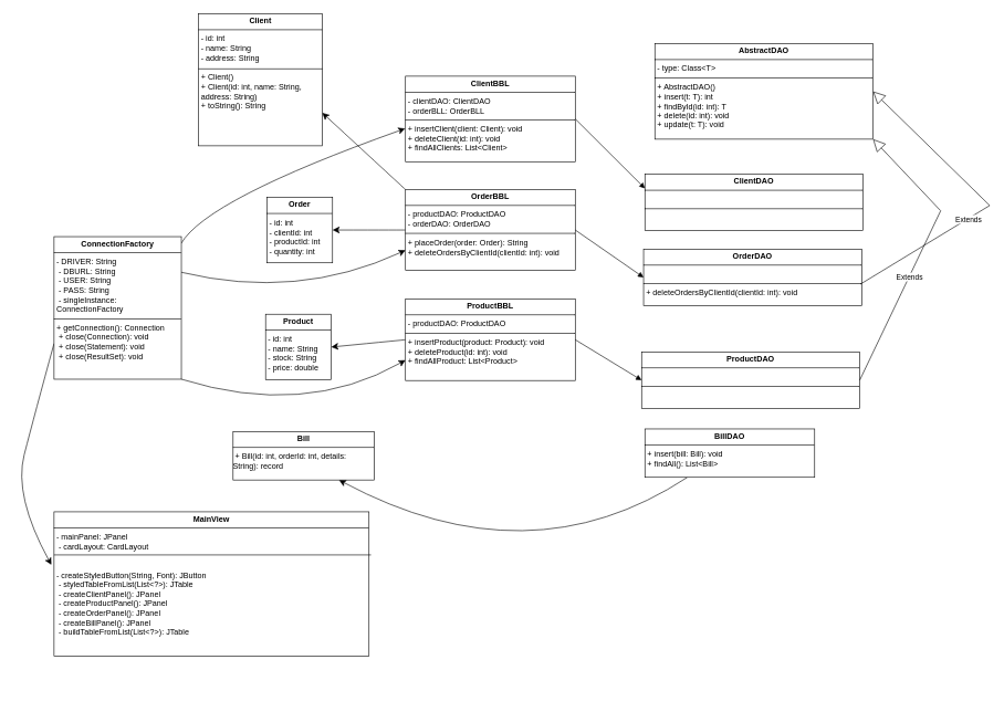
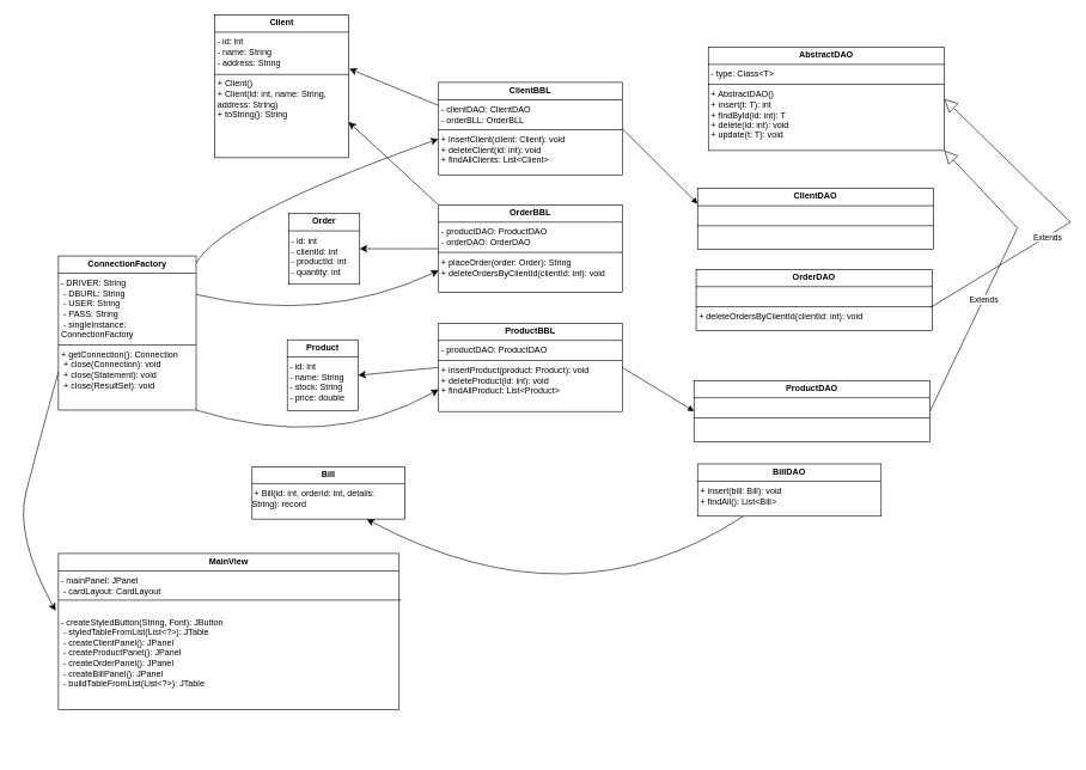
  <mxCell id="0" />
  <mxCell id="1" parent="0" />
  <mxCell id="2" value="&lt;p style=&quot;margin:0px;margin-top:4px;text-align:center;&quot;&gt;&lt;b&gt;Client&lt;/b&gt;&lt;/p&gt;&lt;hr size=&quot;1&quot; style=&quot;border-style:solid;&quot;&gt;&lt;p style=&quot;margin:0px;margin-left:4px;&quot;&gt;- id: int&lt;br&gt;&lt;/p&gt;&lt;p style=&quot;margin:0px;margin-left:4px;&quot;&gt;- name: String&lt;/p&gt;&lt;p style=&quot;margin:0px;margin-left:4px;&quot;&gt;- address: String&lt;/p&gt;&lt;p style=&quot;margin:0px;margin-left:4px;&quot;&gt;&lt;br&gt;&lt;/p&gt;&lt;p style=&quot;margin:0px;margin-left:4px;&quot;&gt;+ Client()&lt;/p&gt;&lt;p style=&quot;margin:0px;margin-left:4px;&quot;&gt;+ Client(id: int, name: String, address: String)&lt;/p&gt;&lt;p style=&quot;margin:0px;margin-left:4px;&quot;&gt;+ toString(): String&lt;/p&gt;" style="verticalAlign=top;align=left;overflow=fill;html=1;whiteSpace=wrap;" parent="1" vertex="1"><mxGeometry x="298.5" y="20" width="187" height="199" as="geometry" /></mxCell>
  <mxCell id="3" value="&lt;p style=&quot;margin:0px;margin-top:4px;text-align:center;&quot;&gt;&lt;b&gt;ClientBBL&lt;/b&gt;&lt;/p&gt;&lt;hr size=&quot;1&quot; style=&quot;border-style:solid;&quot;&gt;&lt;p style=&quot;margin:0px;margin-left:4px;&quot;&gt;- clientDAO: ClientDAO&lt;br&gt;&lt;/p&gt;&lt;p style=&quot;margin:0px;margin-left:4px;&quot;&gt;- orderBLL: OrderBLL&lt;/p&gt;&lt;hr size=&quot;1&quot; style=&quot;border-style:solid;&quot;&gt;&lt;p style=&quot;margin:0px;margin-left:4px;&quot;&gt;+ insertClient(client: Client): void&lt;/p&gt;&lt;p style=&quot;margin:0px;margin-left:4px;&quot;&gt;&lt;span style=&quot;background-color: transparent; color: light-dark(rgb(0, 0, 0), rgb(255, 255, 255));&quot;&gt;+ deleteClient(id: int): void&lt;/span&gt;&lt;/p&gt;&lt;p style=&quot;margin:0px;margin-left:4px;&quot;&gt;+ findAllClients: List&amp;lt;Client&amp;gt;&lt;/p&gt;&lt;p style=&quot;margin:0px;margin-left:4px;&quot;&gt;&lt;br&gt;&lt;/p&gt;&lt;p style=&quot;margin:0px;margin-left:4px;&quot;&gt;&lt;br&gt;&lt;/p&gt;" style="verticalAlign=top;align=left;overflow=fill;html=1;whiteSpace=wrap;" parent="1" vertex="1"><mxGeometry x="611" y="114" width="256" height="129" as="geometry" /></mxCell>
  <mxCell id="4" style="edgeStyle=none;curved=1;rounded=0;orthogonalLoop=1;jettySize=auto;html=1;exitX=0.75;exitY=0;exitDx=0;exitDy=0;fontSize=12;startSize=8;endSize=8;" parent="1" edge="1"><mxGeometry relative="1" as="geometry"><mxPoint x="755.25" y="1051" as="sourcePoint" /><mxPoint x="755.25" y="1051" as="targetPoint" /></mxGeometry></mxCell>
  <mxCell id="5" style="edgeStyle=none;curved=1;rounded=0;orthogonalLoop=1;jettySize=auto;html=1;exitX=0.5;exitY=1;exitDx=0;exitDy=0;fontSize=12;startSize=8;endSize=8;" parent="1" edge="1"><mxGeometry relative="1" as="geometry"><mxPoint x="855.5" y="1006" as="sourcePoint" /><mxPoint x="855.5" y="1006" as="targetPoint" /></mxGeometry></mxCell>
  <mxCell id="6" style="edgeStyle=none;curved=1;rounded=0;orthogonalLoop=1;jettySize=auto;html=1;exitX=0;exitY=0.75;exitDx=0;exitDy=0;fontSize=12;startSize=8;endSize=8;" parent="1" source="10" edge="1"><mxGeometry relative="1" as="geometry"><mxPoint x="77" y="851" as="targetPoint" /><Array as="points"><mxPoint x="52" y="623" /><mxPoint x="20" y="747" /></Array></mxGeometry></mxCell>
  <mxCell id="7" style="edgeStyle=none;curved=1;rounded=0;orthogonalLoop=1;jettySize=auto;html=1;exitX=1;exitY=0;exitDx=0;exitDy=0;entryX=0;entryY=0.5;entryDx=0;entryDy=0;fontSize=12;startSize=8;endSize=8;" parent="1" edge="1"><mxGeometry relative="1" as="geometry"><mxPoint x="272.5" y="366.5" as="sourcePoint" /><mxPoint x="610.5" y="193" as="targetPoint" /><Array as="points"><mxPoint x="311.5" y="299.5" /></Array></mxGeometry></mxCell>
  <mxCell id="8" style="edgeStyle=none;curved=1;rounded=0;orthogonalLoop=1;jettySize=auto;html=1;exitX=1;exitY=1;exitDx=0;exitDy=0;entryX=0;entryY=0.75;entryDx=0;entryDy=0;fontSize=12;startSize=8;endSize=8;" parent="1" target="13" edge="1" source="10"><mxGeometry relative="1" as="geometry"><mxPoint x="270" y="583" as="sourcePoint" /><mxPoint x="608" y="591.25" as="targetPoint" /><Array as="points"><mxPoint x="458" y="629" /></Array></mxGeometry></mxCell>
  <mxCell id="9" style="edgeStyle=none;curved=1;rounded=0;orthogonalLoop=1;jettySize=auto;html=1;exitX=1;exitY=0.25;exitDx=0;exitDy=0;entryX=0;entryY=0.75;entryDx=0;entryDy=0;fontSize=12;startSize=8;endSize=8;" parent="1" source="10" target="16" edge="1"><mxGeometry relative="1" as="geometry"><Array as="points"><mxPoint x="448" y="452" /></Array></mxGeometry></mxCell>
  <mxCell id="10" value="&lt;p style=&quot;margin:0px;margin-top:4px;text-align:center;&quot;&gt;&lt;b&gt;ConnectionFactory&lt;/b&gt;&lt;/p&gt;&lt;hr size=&quot;1&quot; style=&quot;border-style:solid;&quot;&gt;&lt;p style=&quot;margin:0px;margin-left:4px;&quot;&gt;- DRIVER: String&amp;nbsp; &amp;nbsp; &amp;nbsp; &amp;nbsp; &amp;nbsp; &amp;nbsp; &amp;nbsp; &amp;nbsp; &amp;nbsp; &amp;nbsp;&amp;nbsp;&lt;/p&gt;&lt;p style=&quot;margin:0px;margin-left:4px;&quot;&gt;&amp;nbsp;- DBURL: String&amp;nbsp; &amp;nbsp; &amp;nbsp; &amp;nbsp; &amp;nbsp; &amp;nbsp; &amp;nbsp; &amp;nbsp; &amp;nbsp; &amp;nbsp; &amp;nbsp;&lt;/p&gt;&lt;p style=&quot;margin:0px;margin-left:4px;&quot;&gt;&amp;nbsp;- USER: String&amp;nbsp; &amp;nbsp; &amp;nbsp; &amp;nbsp; &amp;nbsp; &amp;nbsp; &amp;nbsp; &amp;nbsp; &amp;nbsp; &amp;nbsp; &amp;nbsp;&amp;nbsp;&lt;/p&gt;&lt;p style=&quot;margin:0px;margin-left:4px;&quot;&gt;&amp;nbsp;- PASS: String&amp;nbsp; &amp;nbsp; &amp;nbsp; &amp;nbsp; &amp;nbsp; &amp;nbsp; &amp;nbsp; &amp;nbsp; &amp;nbsp; &amp;nbsp; &amp;nbsp;&amp;nbsp;&lt;/p&gt;&lt;p style=&quot;margin:0px;margin-left:4px;&quot;&gt;&lt;span style=&quot;background-color: transparent;&quot;&gt;&amp;nbsp;- singleInstance: ConnectionFactory&lt;/span&gt;&lt;/p&gt;&lt;hr size=&quot;1&quot; style=&quot;border-style:solid;&quot;&gt;&lt;p style=&quot;margin:0px;margin-left:4px;&quot;&gt;+ getConnection(): Connection&amp;nbsp; &amp;nbsp; &amp;nbsp; &amp;nbsp;&lt;/p&gt;&lt;p style=&quot;margin:0px;margin-left:4px;&quot;&gt;&amp;nbsp;+ close(Connection): void&amp;nbsp; &amp;nbsp; &amp;nbsp; &amp;nbsp; &amp;nbsp; &amp;nbsp;&lt;/p&gt;&lt;p style=&quot;margin:0px;margin-left:4px;&quot;&gt;&amp;nbsp;+ close(Statement): void&amp;nbsp; &amp;nbsp; &amp;nbsp; &amp;nbsp; &amp;nbsp; &amp;nbsp;&amp;nbsp;&lt;/p&gt;&lt;p style=&quot;margin:0px;margin-left:4px;&quot;&gt;&amp;nbsp;+ close(ResultSet): void&lt;/p&gt;" style="verticalAlign=top;align=left;overflow=fill;html=1;whiteSpace=wrap;" parent="1" vertex="1"><mxGeometry x="81" y="356" width="192" height="215" as="geometry" /></mxCell>
  <mxCell id="11" value="&lt;p style=&quot;margin:0px;margin-top:4px;text-align:center;&quot;&gt;&lt;b&gt;MainView&lt;/b&gt;&lt;/p&gt;&lt;hr size=&quot;1&quot; style=&quot;border-style:solid;&quot;&gt;&lt;p style=&quot;margin:0px;margin-left:4px;&quot;&gt;- mainPanel: JPanel&amp;nbsp; &amp;nbsp; &amp;nbsp; &amp;nbsp; &amp;nbsp; &amp;nbsp;&amp;nbsp;&lt;/p&gt;&lt;p style=&quot;margin:0px;margin-left:4px;&quot;&gt;&amp;nbsp;- cardLayout: CardLayout&amp;nbsp;&amp;nbsp;&lt;/p&gt;&lt;p style=&quot;margin:0px;margin-left:4px;&quot;&gt;&lt;br&gt;&lt;/p&gt;&lt;p style=&quot;margin:0px;margin-left:4px;&quot;&gt;&lt;br&gt;&lt;/p&gt;&lt;p style=&quot;margin:0px;margin-left:4px;&quot;&gt;- createStyledButton(String, Font): JButton&amp;nbsp; &amp;nbsp; &amp;nbsp;&amp;nbsp;&lt;/p&gt;&lt;p style=&quot;margin:0px;margin-left:4px;&quot;&gt;&amp;nbsp;- styledTableFromList(List&amp;lt;?&amp;gt;): JTable&amp;nbsp; &amp;nbsp; &amp;nbsp; &amp;nbsp; &amp;nbsp; &amp;nbsp;&amp;nbsp;&lt;/p&gt;&lt;p style=&quot;margin:0px;margin-left:4px;&quot;&gt;&amp;nbsp;- createClientPanel(): JPanel&amp;nbsp; &amp;nbsp; &amp;nbsp; &amp;nbsp; &amp;nbsp; &amp;nbsp; &amp;nbsp; &amp;nbsp; &amp;nbsp; &amp;nbsp; &amp;nbsp;&lt;/p&gt;&lt;p style=&quot;margin:0px;margin-left:4px;&quot;&gt;&amp;nbsp;- createProductPanel(): JPanel&amp;nbsp; &amp;nbsp; &amp;nbsp; &amp;nbsp; &amp;nbsp; &amp;nbsp; &amp;nbsp; &amp;nbsp; &amp;nbsp; &amp;nbsp;&amp;nbsp;&lt;/p&gt;&lt;p style=&quot;margin:0px;margin-left:4px;&quot;&gt;&amp;nbsp;- createOrderPanel(): JPanel&amp;nbsp; &amp;nbsp; &amp;nbsp; &amp;nbsp; &amp;nbsp; &amp;nbsp; &amp;nbsp; &amp;nbsp; &amp;nbsp; &amp;nbsp; &amp;nbsp;&amp;nbsp;&lt;/p&gt;&lt;p style=&quot;margin:0px;margin-left:4px;&quot;&gt;&amp;nbsp;- createBillPanel(): JPanel&amp;nbsp; &amp;nbsp; &amp;nbsp; &amp;nbsp; &amp;nbsp; &amp;nbsp; &amp;nbsp; &amp;nbsp; &amp;nbsp; &amp;nbsp; &amp;nbsp; &amp;nbsp;&lt;/p&gt;&lt;p style=&quot;margin:0px;margin-left:4px;&quot;&gt;&amp;nbsp;- buildTableFromList(List&amp;lt;?&amp;gt;): JTable&amp;nbsp; &amp;nbsp;&lt;/p&gt;" style="verticalAlign=top;align=left;overflow=fill;html=1;whiteSpace=wrap;" parent="1" vertex="1"><mxGeometry x="81" y="771" width="475" height="218" as="geometry" /></mxCell>
  <mxCell id="12" style="edgeStyle=none;curved=1;rounded=0;orthogonalLoop=1;jettySize=auto;html=1;exitX=0;exitY=0.5;exitDx=0;exitDy=0;entryX=1;entryY=0.5;entryDx=0;entryDy=0;fontSize=12;startSize=8;endSize=8;" parent="1" source="13" target="19" edge="1"><mxGeometry relative="1" as="geometry" /></mxCell>
  <mxCell id="13" value="&lt;p style=&quot;margin: 4px 0px 0px; text-align: center;&quot;&gt;&lt;b&gt;ProductBBL&lt;/b&gt;&lt;/p&gt;&lt;hr size=&quot;1&quot; style=&quot;border-style:solid;&quot;&gt;&lt;p style=&quot;margin:0px;margin-left:4px;&quot;&gt;- productDAO: ProductDAO&lt;/p&gt;&lt;hr size=&quot;1&quot; style=&quot;border-style:solid;&quot;&gt;&lt;p style=&quot;margin:0px;margin-left:4px;&quot;&gt;+ insert&lt;span style=&quot;background-color: transparent; color: light-dark(rgb(0, 0, 0), rgb(255, 255, 255));&quot;&gt;Produc&lt;/span&gt;&lt;span style=&quot;background-color: transparent; color: light-dark(rgb(0, 0, 0), rgb(255, 255, 255));&quot;&gt;t(p&lt;/span&gt;&lt;span style=&quot;background-color: transparent; color: light-dark(rgb(0, 0, 0), rgb(255, 255, 255));&quot;&gt;roduct&lt;/span&gt;&lt;span style=&quot;background-color: transparent; color: light-dark(rgb(0, 0, 0), rgb(255, 255, 255));&quot;&gt;:&amp;nbsp;&lt;/span&gt;&lt;span style=&quot;background-color: transparent; color: light-dark(rgb(0, 0, 0), rgb(255, 255, 255));&quot;&gt;Product&lt;/span&gt;&lt;span style=&quot;background-color: transparent; color: light-dark(rgb(0, 0, 0), rgb(255, 255, 255));&quot;&gt;): void&lt;/span&gt;&lt;/p&gt;&lt;p style=&quot;margin:0px;margin-left:4px;&quot;&gt;+ delete&lt;span style=&quot;background-color: transparent; color: light-dark(rgb(0, 0, 0), rgb(255, 255, 255));&quot;&gt;Product&lt;/span&gt;&lt;span style=&quot;background-color: transparent; color: light-dark(rgb(0, 0, 0), rgb(255, 255, 255));&quot;&gt;(id: int): void&lt;/span&gt;&lt;/p&gt;&lt;p style=&quot;margin:0px;margin-left:4px;&quot;&gt;+ findAll&lt;span style=&quot;background-color: transparent; color: light-dark(rgb(0, 0, 0), rgb(255, 255, 255));&quot;&gt;Product&lt;/span&gt;&lt;span style=&quot;background-color: transparent; color: light-dark(rgb(0, 0, 0), rgb(255, 255, 255));&quot;&gt;: List&amp;lt;&lt;/span&gt;&lt;span style=&quot;background-color: transparent; color: light-dark(rgb(0, 0, 0), rgb(255, 255, 255));&quot;&gt;Product&lt;/span&gt;&lt;span style=&quot;background-color: transparent; color: light-dark(rgb(0, 0, 0), rgb(255, 255, 255));&quot;&gt;&amp;gt;&lt;/span&gt;&lt;/p&gt;&lt;p style=&quot;margin:0px;margin-left:4px;&quot;&gt;&lt;br&gt;&lt;/p&gt;&lt;p style=&quot;margin:0px;margin-left:4px;&quot;&gt;&lt;br&gt;&lt;/p&gt;" style="verticalAlign=top;align=left;overflow=fill;html=1;whiteSpace=wrap;" parent="1" vertex="1"><mxGeometry x="611" y="450" width="256" height="123" as="geometry" /></mxCell>
  <mxCell id="14" style="edgeStyle=none;curved=1;rounded=0;orthogonalLoop=1;jettySize=auto;html=1;exitX=0;exitY=0.5;exitDx=0;exitDy=0;entryX=1;entryY=0.5;entryDx=0;entryDy=0;fontSize=12;startSize=8;endSize=8;" parent="1" source="16" target="20" edge="1"><mxGeometry relative="1" as="geometry" /></mxCell>
  <mxCell id="15" style="edgeStyle=none;curved=1;rounded=0;orthogonalLoop=1;jettySize=auto;html=1;exitX=0;exitY=0;exitDx=0;exitDy=0;entryX=1;entryY=0.75;entryDx=0;entryDy=0;fontSize=12;startSize=8;endSize=8;" parent="1" source="16" target="2" edge="1"><mxGeometry relative="1" as="geometry" /></mxCell>
  <mxCell id="16" value="&lt;p style=&quot;margin: 4px 0px 0px; text-align: center;&quot;&gt;&lt;b&gt;OrderBBL&lt;/b&gt;&lt;/p&gt;&lt;hr size=&quot;1&quot; style=&quot;border-style:solid;&quot;&gt;&lt;p style=&quot;margin:0px;margin-left:4px;&quot;&gt;- productDAO: ProductDAO&lt;/p&gt;&lt;p style=&quot;margin:0px;margin-left:4px;&quot;&gt;- orderDAO: OrderDAO&lt;/p&gt;&lt;hr size=&quot;1&quot; style=&quot;border-style:solid;&quot;&gt;&lt;p style=&quot;margin:0px;margin-left:4px;&quot;&gt;+ placeOrder(order: Order): String&lt;/p&gt;&lt;p style=&quot;margin:0px;margin-left:4px;&quot;&gt;+ deleteOrdersByClientId(clientId: int): void&lt;/p&gt;&lt;p style=&quot;margin:0px;margin-left:4px;&quot;&gt;&lt;br&gt;&lt;/p&gt;&lt;p style=&quot;margin:0px;margin-left:4px;&quot;&gt;&lt;br&gt;&lt;/p&gt;" style="verticalAlign=top;align=left;overflow=fill;html=1;whiteSpace=wrap;" parent="1" vertex="1"><mxGeometry x="611" y="285" width="256" height="122" as="geometry" /></mxCell>
  <mxCell id="17" style="edgeStyle=none;curved=1;rounded=0;orthogonalLoop=1;jettySize=auto;html=1;exitX=0.25;exitY=1;exitDx=0;exitDy=0;entryX=0.75;entryY=1;entryDx=0;entryDy=0;fontSize=12;startSize=8;endSize=8;" parent="1" source="18" target="21" edge="1"><mxGeometry relative="1" as="geometry"><Array as="points"><mxPoint x="797" y="876" /></Array></mxGeometry></mxCell>
  <mxCell id="18" value="&lt;p style=&quot;margin: 4px 0px 0px; text-align: center;&quot;&gt;&lt;b&gt;BillDAO&lt;/b&gt;&lt;/p&gt;&lt;hr size=&quot;1&quot; style=&quot;border-style:solid;&quot;&gt;&lt;p style=&quot;margin:0px;margin-left:4px;&quot;&gt;+ insert(bill: Bill): void&lt;/p&gt;&lt;p style=&quot;margin:0px;margin-left:4px;&quot;&gt;+ findAll(): List&amp;lt;Bill&amp;gt;&lt;/p&gt;&lt;p style=&quot;margin:0px;margin-left:4px;&quot;&gt;&lt;br&gt;&lt;/p&gt;" style="verticalAlign=top;align=left;overflow=fill;html=1;whiteSpace=wrap;" parent="1" vertex="1"><mxGeometry x="972" y="646" width="256" height="73" as="geometry" /></mxCell>
  <mxCell id="19" value="&lt;p style=&quot;margin:0px;margin-top:4px;text-align:center;&quot;&gt;&lt;b&gt;Product&lt;/b&gt;&lt;/p&gt;&lt;hr size=&quot;1&quot; style=&quot;border-style:solid;&quot;&gt;&lt;p style=&quot;margin:0px;margin-left:4px;&quot;&gt;- id: int&lt;br&gt;&lt;/p&gt;&lt;p style=&quot;margin:0px;margin-left:4px;&quot;&gt;- name: String&lt;/p&gt;&lt;p style=&quot;margin:0px;margin-left:4px;&quot;&gt;- stock: String&lt;/p&gt;&lt;p style=&quot;margin:0px;margin-left:4px;&quot;&gt;- price: double&lt;/p&gt;&lt;p style=&quot;margin:0px;margin-left:4px;&quot;&gt;&lt;br&gt;&lt;/p&gt;" style="verticalAlign=top;align=left;overflow=fill;html=1;whiteSpace=wrap;" parent="1" vertex="1"><mxGeometry x="400" y="473" width="99" height="99" as="geometry" /></mxCell>
  <mxCell id="20" value="&lt;p style=&quot;margin:0px;margin-top:4px;text-align:center;&quot;&gt;&lt;b&gt;Order&lt;/b&gt;&lt;/p&gt;&lt;hr size=&quot;1&quot; style=&quot;border-style:solid;&quot;&gt;&lt;p style=&quot;margin:0px;margin-left:4px;&quot;&gt;- id: int&lt;br&gt;&lt;/p&gt;&lt;p style=&quot;margin:0px;margin-left:4px;&quot;&gt;- clientId: int&lt;/p&gt;&lt;p style=&quot;margin:0px;margin-left:4px;&quot;&gt;- productId: int&lt;/p&gt;&lt;p style=&quot;margin:0px;margin-left:4px;&quot;&gt;- quantity: int&lt;/p&gt;&lt;p style=&quot;margin:0px;margin-left:4px;&quot;&gt;&lt;br&gt;&lt;/p&gt;" style="verticalAlign=top;align=left;overflow=fill;html=1;whiteSpace=wrap;" parent="1" vertex="1"><mxGeometry x="402" y="296.5" width="99" height="99" as="geometry" /></mxCell>
  <mxCell id="21" value="&lt;p style=&quot;margin:0px;margin-top:4px;text-align:center;&quot;&gt;&lt;b&gt;Bill&lt;/b&gt;&lt;/p&gt;&lt;hr size=&quot;1&quot; style=&quot;border-style:solid;&quot;&gt;&lt;div style=&quot;height:2px;&quot;&gt;&amp;nbsp;+ Bill(id: int, orderId: int, details: String): record&lt;/div&gt;" style="verticalAlign=top;align=left;overflow=fill;html=1;whiteSpace=wrap;" parent="1" vertex="1"><mxGeometry x="351" y="650" width="213" height="73" as="geometry" /></mxCell>
+ <mxCell id="22" style="edgeStyle=none;curved=1;rounded=0;orthogonalLoop=1;jettySize=auto;html=1;exitX=0;exitY=0.25;exitDx=0;exitDy=0;entryX=1.005;entryY=0.377;entryDx=0;entryDy=0;entryPerimeter=0;fontSize=12;startSize=8;endSize=8;" parent="1" source="3" target="2" edge="1"><mxGeometry relative="1" as="geometry" /></mxCell>
  <mxCell id="23" value="&lt;p style=&quot;margin:0px;margin-top:4px;text-align:center;&quot;&gt;&lt;b&gt;AbstractDAO&lt;/b&gt;&lt;/p&gt;&lt;hr size=&quot;1&quot; style=&quot;border-style:solid;&quot;&gt;&lt;p style=&quot;margin:0px;margin-left:4px;&quot;&gt;- type: Class&amp;lt;T&amp;gt;&lt;/p&gt;&lt;hr size=&quot;1&quot; style=&quot;border-style:solid;&quot;&gt;&lt;p style=&quot;margin:0px;margin-left:4px;&quot;&gt;+ AbstractDAO()&lt;/p&gt;&lt;p style=&quot;margin:0px;margin-left:4px;&quot;&gt;+ insert(t: T): int&lt;/p&gt;&lt;p style=&quot;margin:0px;margin-left:4px;&quot;&gt;+ findById(id: int): T&lt;/p&gt;&lt;p style=&quot;margin:0px;margin-left:4px;&quot;&gt;+ delete(id: int): void&lt;/p&gt;&lt;p style=&quot;margin:0px;margin-left:4px;&quot;&gt;+ update(t: T): void&lt;/p&gt;&lt;p style=&quot;margin:0px;margin-left:4px;&quot;&gt;&lt;br&gt;&lt;/p&gt;" style="verticalAlign=top;align=left;overflow=fill;html=1;whiteSpace=wrap;" vertex="1" parent="1"><mxGeometry x="987" y="65" width="329" height="144" as="geometry" /></mxCell>
  <mxCell id="24" value="&lt;p style=&quot;margin:0px;margin-top:4px;text-align:center;&quot;&gt;&lt;b&gt;ClientDAO&lt;/b&gt;&lt;/p&gt;&lt;hr size=&quot;1&quot; style=&quot;border-style:solid;&quot;&gt;&lt;p style=&quot;margin:0px;margin-left:4px;&quot;&gt;&lt;br&gt;&lt;/p&gt;&lt;hr size=&quot;1&quot; style=&quot;border-style:solid;&quot;&gt;&lt;p style=&quot;margin:0px;margin-left:4px;&quot;&gt;&lt;br&gt;&lt;/p&gt;" style="verticalAlign=top;align=left;overflow=fill;html=1;whiteSpace=wrap;" vertex="1" parent="1"><mxGeometry x="972" y="262" width="329" height="85" as="geometry" /></mxCell>
  <mxCell id="25" value="" style="html=1;verticalAlign=bottom;endArrow=block;curved=0;rounded=0;exitX=1;exitY=0.5;exitDx=0;exitDy=0;entryX=0;entryY=0.25;entryDx=0;entryDy=0;" edge="1" parent="1" source="3" target="24"><mxGeometry width="80" relative="1" as="geometry"><mxPoint x="828" y="296" as="sourcePoint" /><mxPoint x="908" y="296" as="targetPoint" /></mxGeometry></mxCell>
  <mxCell id="26" value="&lt;p style=&quot;margin:0px;margin-top:4px;text-align:center;&quot;&gt;&lt;b&gt;ProductDAO&lt;/b&gt;&lt;/p&gt;&lt;hr size=&quot;1&quot; style=&quot;border-style:solid;&quot;&gt;&lt;p style=&quot;margin:0px;margin-left:4px;&quot;&gt;&lt;br&gt;&lt;/p&gt;&lt;hr size=&quot;1&quot; style=&quot;border-style:solid;&quot;&gt;&lt;p style=&quot;margin:0px;margin-left:4px;&quot;&gt;&lt;br&gt;&lt;/p&gt;" style="verticalAlign=top;align=left;overflow=fill;html=1;whiteSpace=wrap;" vertex="1" parent="1"><mxGeometry x="967" y="530" width="329" height="85" as="geometry" /></mxCell>
  <mxCell id="27" value="Extends" style="endArrow=block;endSize=16;endFill=0;html=1;rounded=0;exitX=1;exitY=0.5;exitDx=0;exitDy=0;entryX=1;entryY=1;entryDx=0;entryDy=0;" edge="1" parent="1" source="26" target="23"><mxGeometry x="-0.2" y="-1" width="160" relative="1" as="geometry"><mxPoint x="1351.767" y="422" as="sourcePoint" /><mxPoint x="1349.001" y="206.984" as="targetPoint" /><Array as="points"><mxPoint x="1418" y="317" /></Array><mxPoint as="offset" /></mxGeometry></mxCell>
  <mxCell id="28" value="" style="html=1;verticalAlign=bottom;endArrow=block;curved=0;rounded=0;exitX=1;exitY=0.5;exitDx=0;exitDy=0;entryX=0;entryY=0.5;entryDx=0;entryDy=0;" edge="1" parent="1" source="13" target="26"><mxGeometry width="80" relative="1" as="geometry"><mxPoint x="899" y="525" as="sourcePoint" /><mxPoint x="1004" y="629" as="targetPoint" /></mxGeometry></mxCell>
  <mxCell id="29" value="&lt;p style=&quot;margin:0px;margin-top:4px;text-align:center;&quot;&gt;&lt;b&gt;OrderDAO&lt;/b&gt;&lt;/p&gt;&lt;hr size=&quot;1&quot; style=&quot;border-style:solid;&quot;&gt;&lt;p style=&quot;margin:0px;margin-left:4px;&quot;&gt;&lt;br&gt;&lt;/p&gt;&lt;hr size=&quot;1&quot; style=&quot;border-style:solid;&quot;&gt;&lt;p style=&quot;margin:0px;margin-left:4px;&quot;&gt;+ deleteOrdersByClientId(clientId: int): void&lt;/p&gt;" style="verticalAlign=top;align=left;overflow=fill;html=1;whiteSpace=wrap;" vertex="1" parent="1"><mxGeometry x="970" y="375" width="329" height="85" as="geometry" /></mxCell>
  <mxCell id="30" value="Extends" style="endArrow=block;endSize=16;endFill=0;html=1;rounded=0;exitX=0.994;exitY=0.619;exitDx=0;exitDy=0;entryX=1;entryY=0.5;entryDx=0;entryDy=0;exitPerimeter=0;" edge="1" parent="1" source="29" target="23"><mxGeometry x="-0.2" y="-1" width="160" relative="1" as="geometry"><mxPoint x="1306" y="583" as="sourcePoint" /><mxPoint x="1326" y="219" as="targetPoint" /><Array as="points"><mxPoint x="1492" y="309" /></Array><mxPoint as="offset" /></mxGeometry></mxCell>
- <mxCell id="31" value="" style="html=1;verticalAlign=bottom;endArrow=block;curved=0;rounded=0;exitX=1;exitY=0.5;exitDx=0;exitDy=0;entryX=0;entryY=0.5;entryDx=0;entryDy=0;" edge="1" parent="1" source="16" target="29"><mxGeometry width="80" relative="1" as="geometry"><mxPoint x="877" y="522" as="sourcePoint" /><mxPoint x="977" y="583" as="targetPoint" /></mxGeometry></mxCell>
  <mxCell id="32" value="" style="line;strokeWidth=1;fillColor=none;align=left;verticalAlign=middle;spacingTop=-1;spacingLeft=3;spacingRight=3;rotatable=0;labelPosition=right;points=[];portConstraint=eastwest;strokeColor=inherit;" vertex="1" parent="1"><mxGeometry x="298.5" y="99" width="187.5" height="8" as="geometry" /></mxCell>
  <mxCell id="33" value="" style="line;strokeWidth=1;fillColor=none;align=left;verticalAlign=middle;spacingTop=-1;spacingLeft=3;spacingRight=3;rotatable=0;labelPosition=right;points=[];portConstraint=eastwest;strokeColor=inherit;" vertex="1" parent="1"><mxGeometry x="81" y="832" width="478" height="8" as="geometry" /></mxCell>
